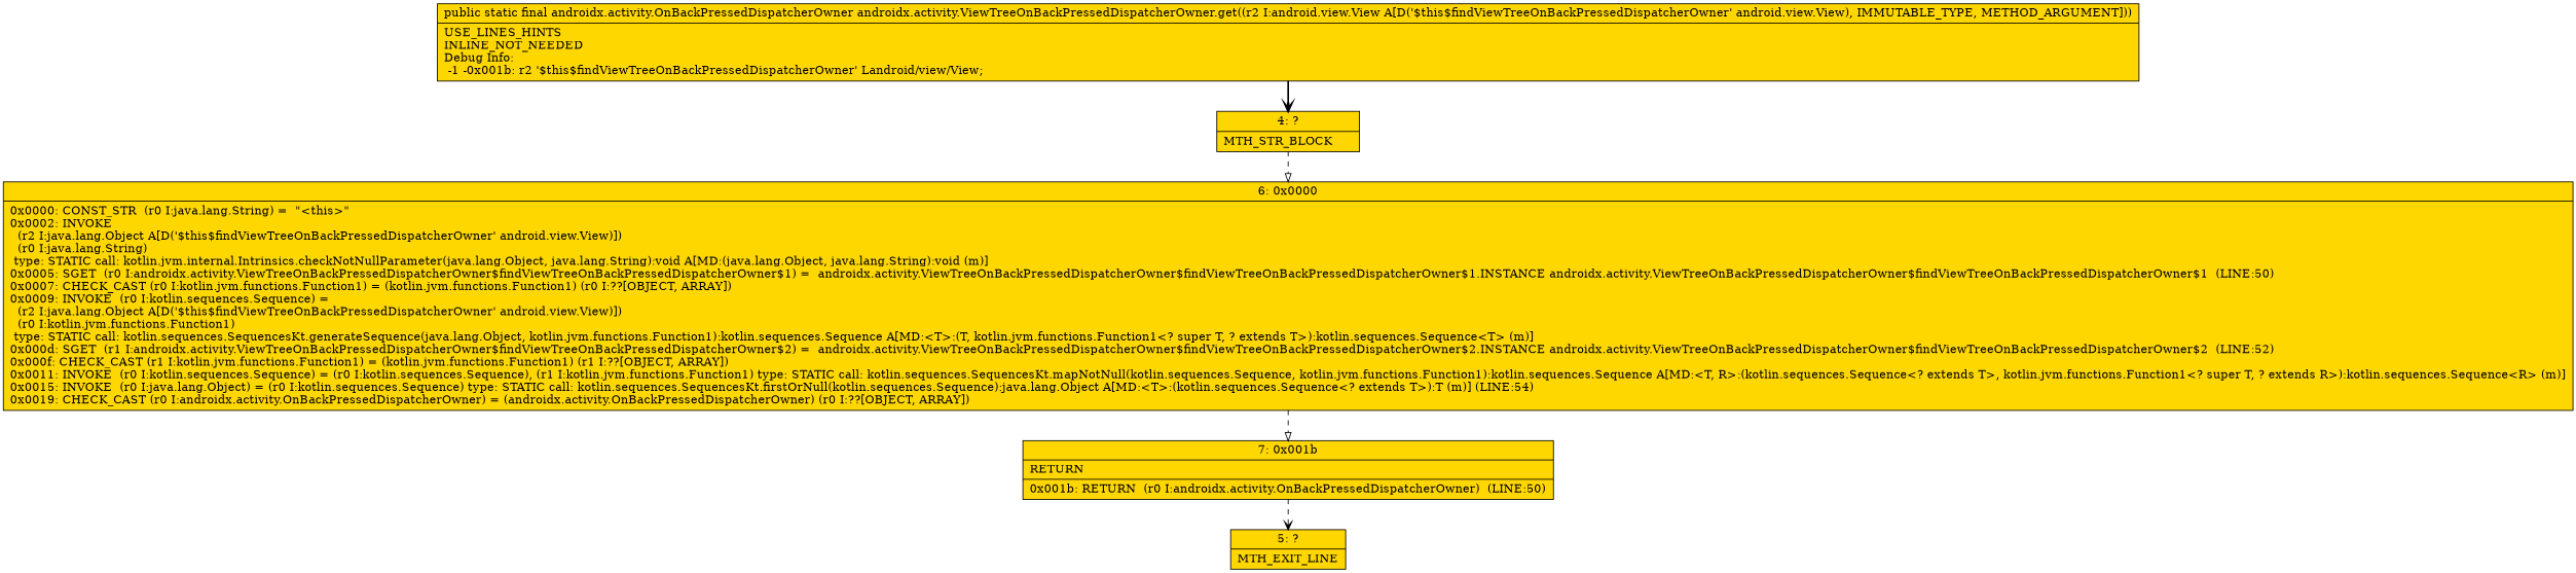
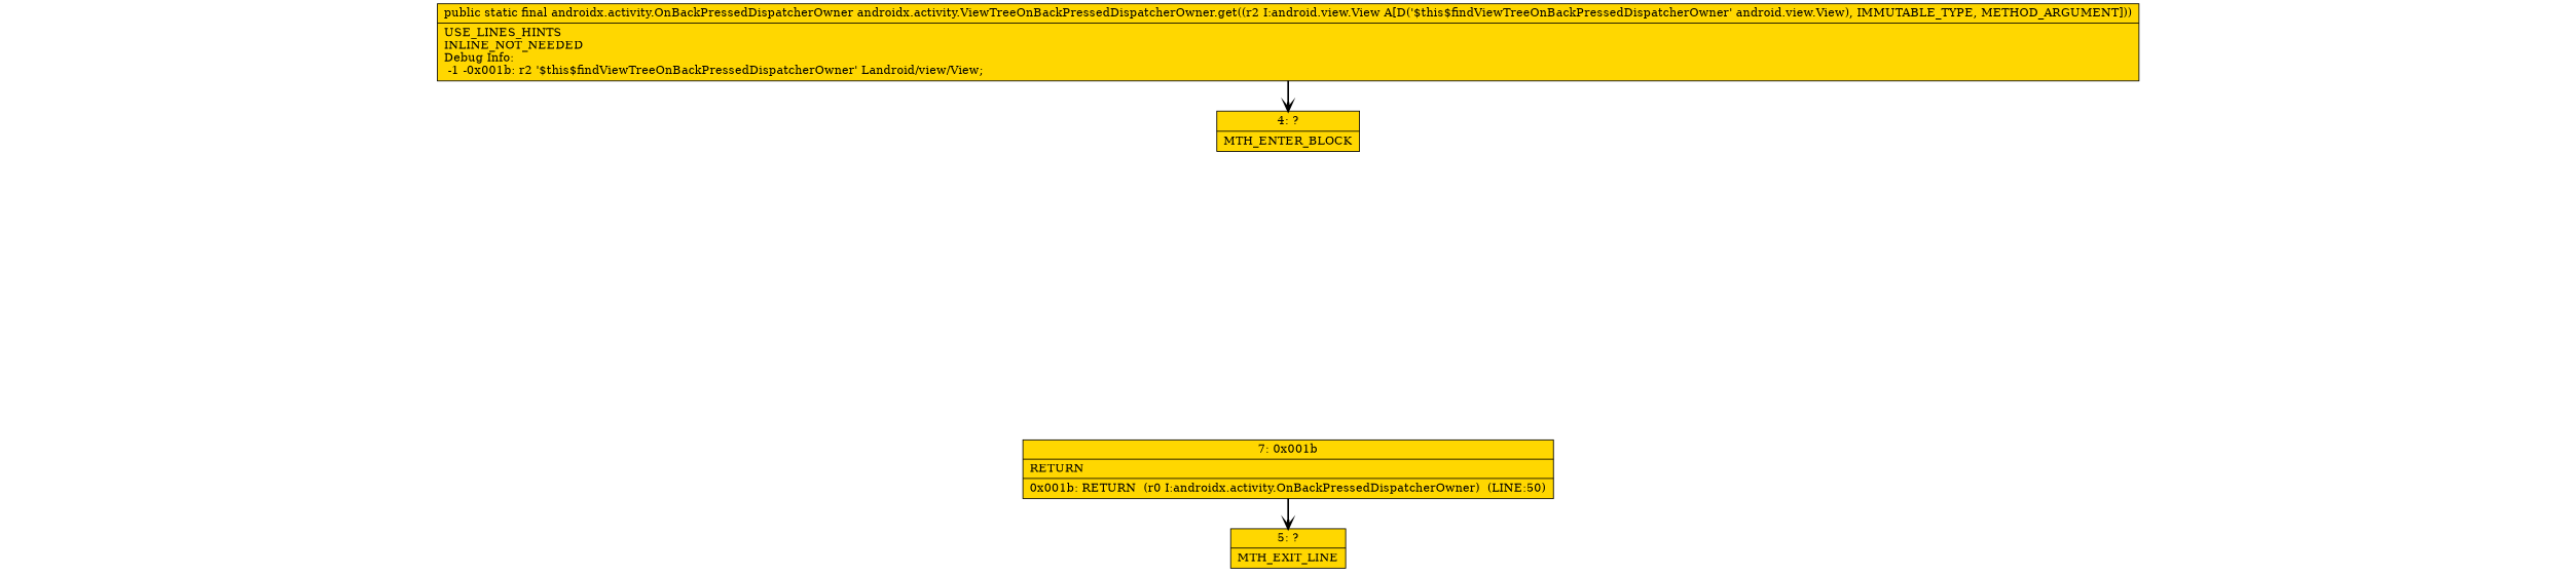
  digraph {
    node [fillcolor=gold shape=record style=filled]
    edge [arrowhead=onormal style=dashed]
-   n1 [label="{4\:\ ?|MTH_STR_BLOCK\l}"]
-   n2 [label="{6\:\ 0x0000|0x0000: CONST_STR  (r0 I:java.lang.String) =  \"\<this\>\" \l0x0002: INVOKE  \l  (r2 I:java.lang.Object A[D('$this$findViewTreeOnBackPressedDispatcherOwner' android.view.View)])\l  (r0 I:java.lang.String)\l type: STATIC call: kotlin.jvm.internal.Intrinsics.checkNotNullParameter(java.lang.Object, java.lang.String):void A[MD:(java.lang.Object, java.lang.String):void (m)]\l0x0005: SGET  (r0 I:androidx.activity.ViewTreeOnBackPressedDispatcherOwner$findViewTreeOnBackPressedDispatcherOwner$1) =  androidx.activity.ViewTreeOnBackPressedDispatcherOwner$findViewTreeOnBackPressedDispatcherOwner$1.INSTANCE androidx.activity.ViewTreeOnBackPressedDispatcherOwner$findViewTreeOnBackPressedDispatcherOwner$1  (LINE:50)\l0x0007: CHECK_CAST (r0 I:kotlin.jvm.functions.Function1) = (kotlin.jvm.functions.Function1) (r0 I:??[OBJECT, ARRAY]) \l0x0009: INVOKE  (r0 I:kotlin.sequences.Sequence) = \l  (r2 I:java.lang.Object A[D('$this$findViewTreeOnBackPressedDispatcherOwner' android.view.View)])\l  (r0 I:kotlin.jvm.functions.Function1)\l type: STATIC call: kotlin.sequences.SequencesKt.generateSequence(java.lang.Object, kotlin.jvm.functions.Function1):kotlin.sequences.Sequence A[MD:\<T\>:(T, kotlin.jvm.functions.Function1\<? super T, ? extends T\>):kotlin.sequences.Sequence\<T\> (m)]\l0x000d: SGET  (r1 I:androidx.activity.ViewTreeOnBackPressedDispatcherOwner$findViewTreeOnBackPressedDispatcherOwner$2) =  androidx.activity.ViewTreeOnBackPressedDispatcherOwner$findViewTreeOnBackPressedDispatcherOwner$2.INSTANCE androidx.activity.ViewTreeOnBackPressedDispatcherOwner$findViewTreeOnBackPressedDispatcherOwner$2  (LINE:52)\l0x000f: CHECK_CAST (r1 I:kotlin.jvm.functions.Function1) = (kotlin.jvm.functions.Function1) (r1 I:??[OBJECT, ARRAY]) \l0x0011: INVOKE  (r0 I:kotlin.sequences.Sequence) = (r0 I:kotlin.sequences.Sequence), (r1 I:kotlin.jvm.functions.Function1) type: STATIC call: kotlin.sequences.SequencesKt.mapNotNull(kotlin.sequences.Sequence, kotlin.jvm.functions.Function1):kotlin.sequences.Sequence A[MD:\<T, R\>:(kotlin.sequences.Sequence\<? extends T\>, kotlin.jvm.functions.Function1\<? super T, ? extends R\>):kotlin.sequences.Sequence\<R\> (m)]\l0x0015: INVOKE  (r0 I:java.lang.Object) = (r0 I:kotlin.sequences.Sequence) type: STATIC call: kotlin.sequences.SequencesKt.firstOrNull(kotlin.sequences.Sequence):java.lang.Object A[MD:\<T\>:(kotlin.sequences.Sequence\<? extends T\>):T (m)] (LINE:54)\l0x0019: CHECK_CAST (r0 I:androidx.activity.OnBackPressedDispatcherOwner) = (androidx.activity.OnBackPressedDispatcherOwner) (r0 I:??[OBJECT, ARRAY]) \l}"]
+   n1 [label="{4\:\ ?|MTH_ENTER_BLOCK\l}"]
    n3 [label="{7\:\ 0x001b|RETURN\l|0x001b: RETURN  (r0 I:androidx.activity.OnBackPressedDispatcherOwner)  (LINE:50)\l}"]
    n4 [label="{5\:\ ?|MTH_EXIT_LINE\l}"]
    n5 [label="{public static final androidx.activity.OnBackPressedDispatcherOwner androidx.activity.ViewTreeOnBackPressedDispatcherOwner.get((r2 I:android.view.View A[D('$this$findViewTreeOnBackPressedDispatcherOwner' android.view.View), IMMUTABLE_TYPE, METHOD_ARGUMENT]))  | USE_LINES_HINTS\lINLINE_NOT_NEEDED\lDebug Info:\l  \-1 \-0x001b: r2 '$this$findViewTreeOnBackPressedDispatcherOwner' Landroid\/view\/View;\l}"]
-   n1 -> n2
-   n2 -> n3
-   n3 -> n4 [arrowhead=vee]
+   n3 -> n4 [arrowhead=vee style=bold]
    n5 -> n1 [arrowhead=vee style=bold]
  }
